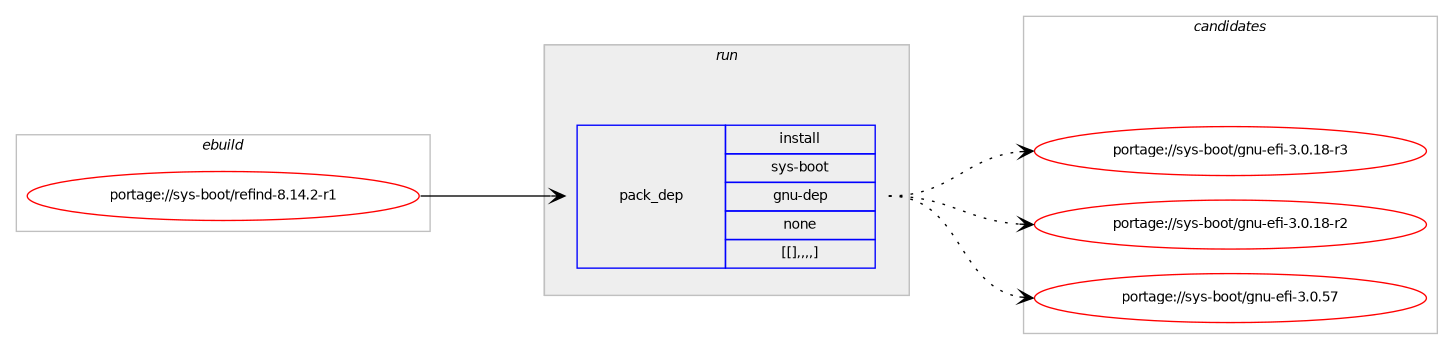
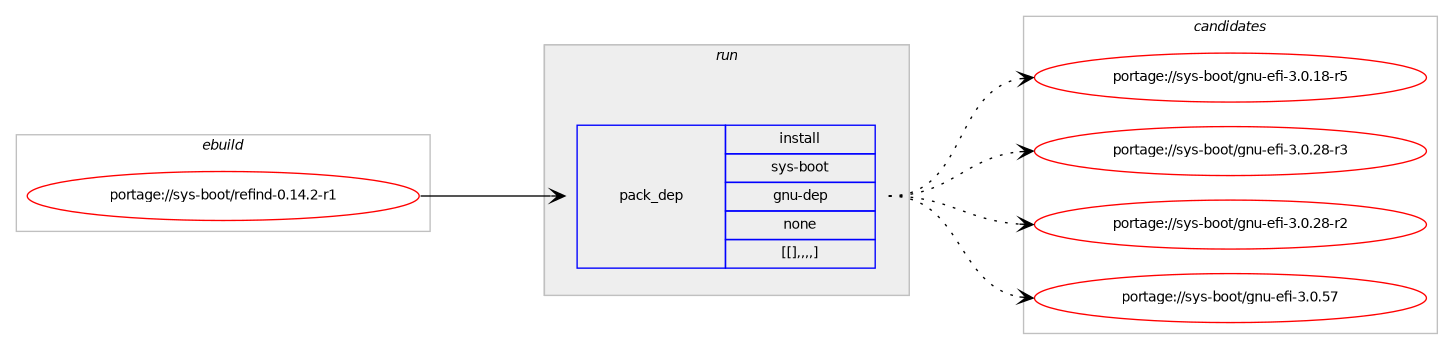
  digraph {
    compound=true
    concentrate=true
    fontname=Helvetica
    fontsize=10
    newrank=true
    rankdir=LR
    ranksep=1.5
    node [color=red fontname=Helvetica fontsize=10]
    edge [arrowhead=vee headport=w style=dotted tailport=e weight=100]
-   n1 [label="portage://sys-boot/refind-8.14.2-r1" width=4]
+   n1 [label="portage://sys-boot/refind-0.14.2-r1" width=4]
    n2 [color=blue label=<<TABLE BORDER="0" CELLBORDER="1" CELLSPACING="0" CELLPADDING="4" WIDTH="220"><TR><TD ROWSPAN="6" CELLPADDING="30">pack_dep</TD></TR><TR><TD WIDTH="110">install</TD></TR><TR><TD>sys-boot</TD></TR><TR><TD>gnu-dep</TD></TR><TR><TD>none</TD></TR><TR><TD>[[],,,,]</TD></TR></TABLE>> shape=none]
-   n4 [label="portage://sys-boot/gnu-efi-3.0.18-r3" width=4]
-   n5 [label="portage://sys-boot/gnu-efi-3.0.18-r2" width=4]
+   n3 [label="portage://sys-boot/gnu-efi-3.0.18-r5" width=4]
+   n4 [label="portage://sys-boot/gnu-efi-3.0.28-r3" width=4]
+   n5 [label="portage://sys-boot/gnu-efi-3.0.28-r2" width=4]
    n6 [label="portage://sys-boot/gnu-efi-3.0.57" width=4]
    subgraph cluster_1 {
      color=gray
      label=<<i>ebuild</i>>
      n1
    }
    subgraph cluster_2 {
      color=gray
      label=<<i>dependencies</i>>
      subgraph cluster_3 {
        color=gray
        fillcolor="#eeeeee"
        label=<<i>compile</i>>
        style=filled
        subgraph sub_4 {
          color=gray
          fillcolor="#eeeeee"
          label=<<i>compile</i>>
          style=filled
          n2
        }
      }
      subgraph cluster_5 {
        color=gray
        fillcolor="#eeeeee"
        label=<<i>compile and run</i>>
        style=filled
      }
      subgraph cluster_6 {
        color=gray
        fillcolor="#eeeeee"
        label=<<i>run</i>>
        style=filled
      }
    }
    subgraph cluster_7 {
      color=gray
      label=<<i>candidates</i>>
      rank=same
      subgraph sub_8 {
        color=black
        label=<<i>candidates</i>>
        nodesep=1
        rank=same
+       n3
        n4
        n5
        n6
      }
    }
    n1 -> n2 [style=solid weight=20]
+   n2 -> n3
    n2 -> n4
    n2 -> n5
    n2 -> n6
  }
